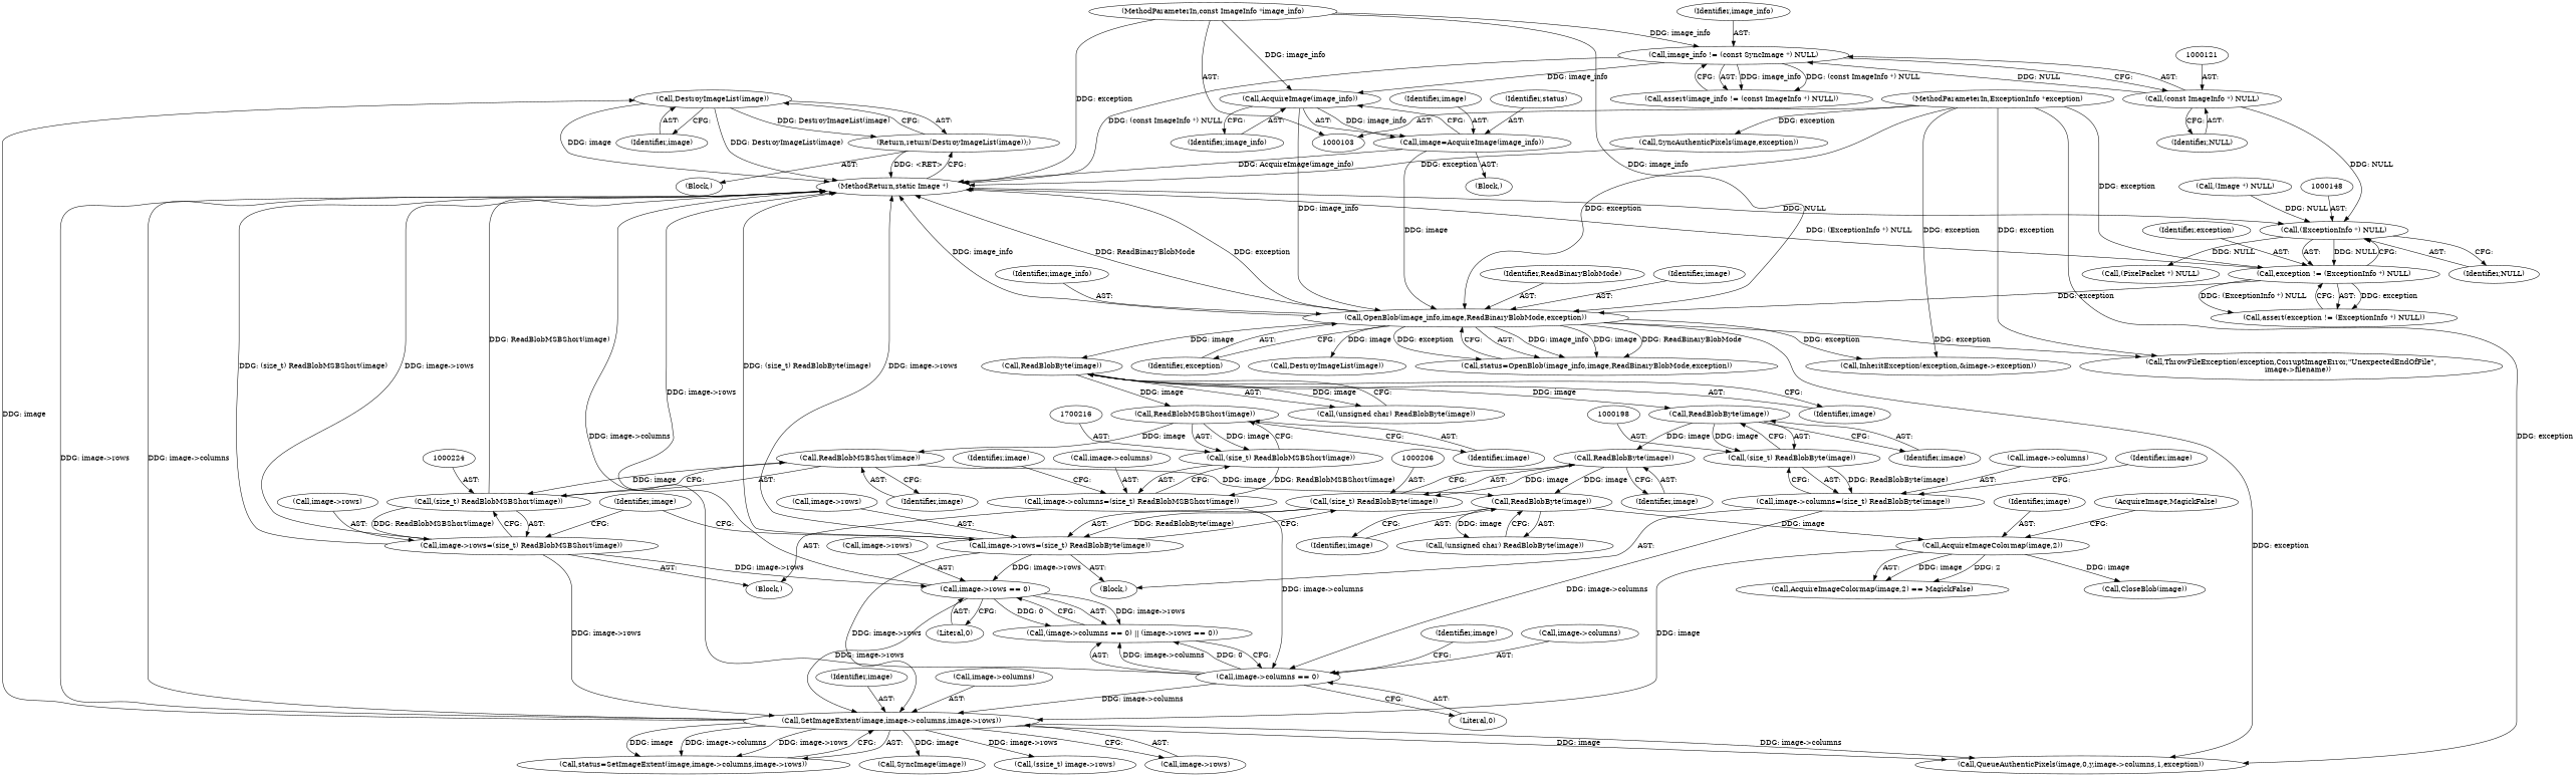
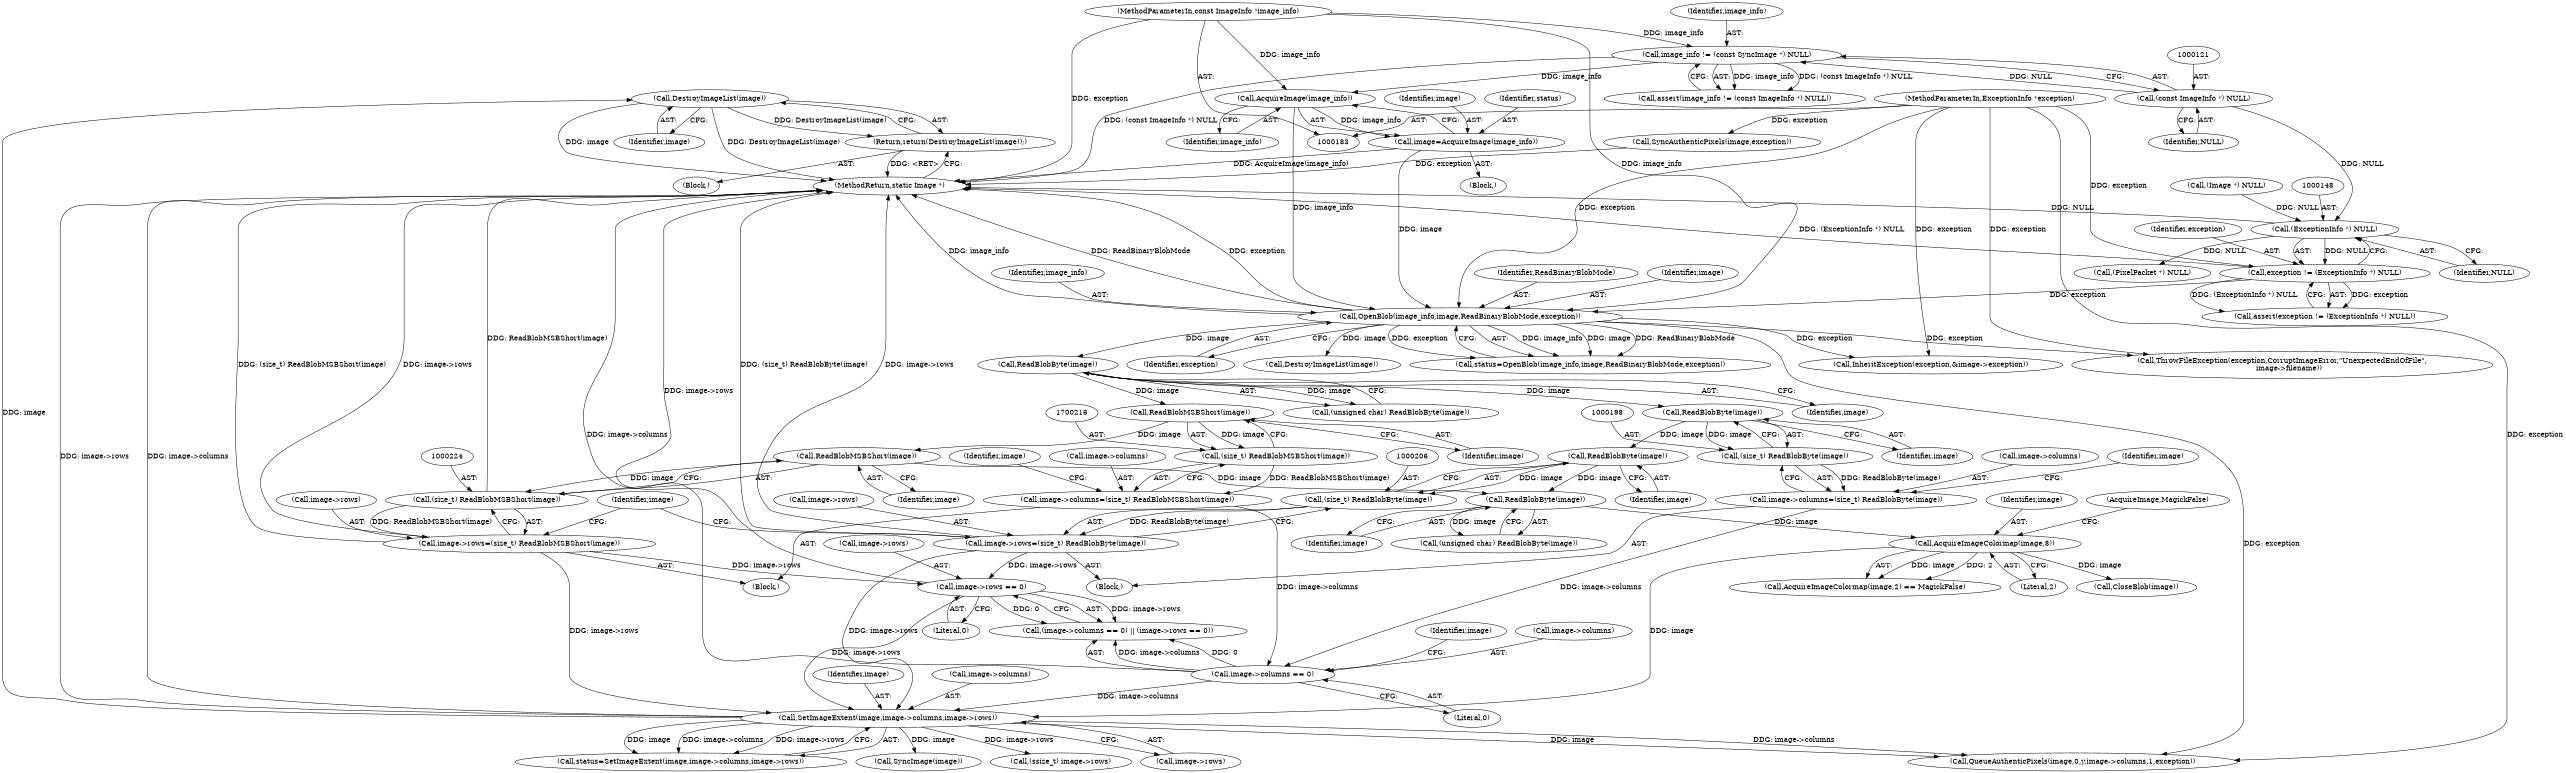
  digraph {
    n1 [label="(Call,DestroyImageList(image))"]
    n2 [label="(Return,return(DestroyImageList(image));)"]
    n3 [label="(MethodReturn,static Image *)"]
    n4 [label="(Identifier,image)"]
    n5 [label="(Block,)"]
    n6 [label="(Call,SetImageExtent(image,image->columns,image->rows))"]
    n7 [label="(Call,image->rows)"]
    n8 [label="(Call,QueueAuthenticPixels(image,0,y,image->columns,1,exception))"]
    n9 [label="(Call,status=SetImageExtent(image,image->columns,image->rows))"]
    n10 [label="(Call,SyncImage(image))"]
    n11 [label="(Call,(ssize_t) image->rows)"]
-   n12 [label="(Call,AcquireImageColormap(image,2))"]
+   n12 [label="(Call,AcquireImageColormap(image,8))"]
    n13 [label="(Call,CloseBlob(image))"]
    n14 [label="(Call,AcquireImageColormap(image,2) == MagickFalse)"]
+   n15 [label="(Literal,2)"]
    n16 [label="(Call,ReadBlobByte(image))"]
    n17 [label="(Identifier,image)"]
    n18 [label="(Call,(unsigned char) ReadBlobByte(image))"]
    n19 [label="(Call,ReadBlobMSBShort(image))"]
    n20 [label="(Call,(size_t) ReadBlobMSBShort(image))"]
    n21 [label="(Identifier,image)"]
    n22 [label="(Call,image->rows=(size_t) ReadBlobMSBShort(image))"]
    n23 [label="(Call,ReadBlobMSBShort(image))"]
    n24 [label="(Call,(size_t) ReadBlobMSBShort(image))"]
    n25 [label="(Identifier,image)"]
    n26 [label="(Call,image->columns=(size_t) ReadBlobMSBShort(image))"]
    n27 [label="(Call,ReadBlobByte(image))"]
    n28 [label="(Call,ReadBlobByte(image))"]
    n29 [label="(Identifier,image)"]
    n30 [label="(Call,(unsigned char) ReadBlobByte(image))"]
    n31 [label="(Call,ReadBlobByte(image))"]
    n32 [label="(Call,(size_t) ReadBlobByte(image))"]
    n33 [label="(Identifier,image)"]
    n34 [label="(Call,OpenBlob(image_info,image,ReadBinaryBlobMode,exception))"]
    n35 [label="(Call,DestroyImageList(image))"]
    n36 [label="(Call,status=OpenBlob(image_info,image,ReadBinaryBlobMode,exception))"]
    n37 [label="(Call,ThrowFileException(exception,CorruptImageError,\"UnexpectedEndOfFile\",\n      image->filename))"]
    n38 [label="(Identifier,exception)"]
    n39 [label="(Call,InheritException(exception,&image->exception))"]
    n40 [label="(Call,AcquireImage(image_info))"]
    n41 [label="(Call,image=AcquireImage(image_info))"]
    n42 [label="(Identifier,image_info)"]
    n43 [label="(Block,)"]
    n44 [label="(Call,image_info != (const SyncImage *) NULL)"]
    n45 [label="(Call,(const ImageInfo *) NULL)"]
    n46 [label="(Call,assert(image_info != (const ImageInfo *) NULL))"]
    n47 [label="(Call,(ExceptionInfo *) NULL)"]
    n48 [label="(Identifier,NULL)"]
    n49 [label="(MethodParameterIn,const ImageInfo *image_info)"]
-   1000103
+   1000103 [label=1000183]
    n51 [label="(Call,exception != (ExceptionInfo *) NULL)"]
    n52 [label="(Identifier,NULL)"]
    n53 [label="(Call,(PixelPacket *) NULL)"]
    n54 [label="(Call,assert(exception != (ExceptionInfo *) NULL))"]
    n55 [label="(MethodParameterIn,ExceptionInfo *exception)"]
    n56 [label="(Call,SyncAuthenticPixels(image,exception))"]
    n57 [label="(Call,(Image *) NULL)"]
    n58 [label="(Call,(size_t) ReadBlobByte(image))"]
    n59 [label="(Identifier,image)"]
    n60 [label="(Call,image->rows=(size_t) ReadBlobByte(image))"]
    n61 [label="(Call,image->columns=(size_t) ReadBlobByte(image))"]
    n62 [label="(Call,image->columns == 0)"]
    n63 [label="(Call,(image->columns == 0) || (image->rows == 0))"]
    n64 [label="(Literal,0)"]
    n65 [label="(Call,image->rows == 0)"]
    n66 [label="(Block,)"]
    n67 [label="(Block,)"]
    n68 [label="(Literal,0)"]
    n69 [label="(Identifier,image)"]
    n70 [label="(Identifier,image)"]
    n71 [label="(Identifier,ReadBinaryBlobMode)"]
    n72 [label="(Call,image->columns)"]
    n73 [label="(Call,image->rows)"]
    n74 [label="(Call,image->columns)"]
    n75 [label="(AcquireImage,MagickFalse)"]
    n76 [label="(Identifier,status)"]
    n77 [label="(Call,image->columns)"]
    n78 [label="(Identifier,image)"]
    n79 [label="(Call,image->columns)"]
    n80 [label="(Identifier,image)"]
    n81 [label="(Identifier,image)"]
    n82 [label="(Identifier,image)"]
    n83 [label="(Call,image->rows)"]
    n84 [label="(Identifier,image)"]
    n85 [label="(Identifier,exception)"]
    n86 [label="(Identifier,image_info)"]
    n87 [label="(Identifier,image)"]
    n88 [label="(Identifier,image_info)"]
    n89 [label="(Call,image->rows)"]
    1000121
    1000148
    1000198
    n93 [label=1700216]
    1000224
    1000206
    n1 -> n2 [label="AST: "]
    n1 -> n2 [label="DDG: DestroyImageList(image)"]
    n1 -> n3 [label="DDG: image"]
    n1 -> n3 [label="DDG: DestroyImageList(image)"]
    n1 -> n4 [label="CFG: "]
    n2 -> n1 [label="CFG: "]
    n2 -> n3 [label="DDG: <RET>"]
    n2 -> n5 [label="AST: "]
    n3 -> n2 [label="CFG: "]
    n4 -> n1 [label="AST: "]
    n6 -> n1 [label="DDG: image"]
    n6 -> n3 [label="DDG: image->rows"]
    n6 -> n3 [label="DDG: image->columns"]
    n6 -> n7 [label="CFG: "]
    n6 -> n8 [label="DDG: image"]
    n6 -> n8 [label="DDG: image->columns"]
    n6 -> n9 [label="AST: "]
    n6 -> n9 [label="DDG: image"]
    n6 -> n9 [label="DDG: image->columns"]
    n6 -> n9 [label="DDG: image->rows"]
    n6 -> n10 [label="DDG: image"]
    n6 -> n11 [label="DDG: image->rows"]
    n7 -> n6 [label="AST: "]
    n9 -> n6 [label="CFG: "]
    n12 -> n6 [label="DDG: image"]
    n12 -> n13 [label="DDG: image"]
    n12 -> n14 [label="AST: "]
    n12 -> n14 [label="DDG: image"]
    n12 -> n14 [label="DDG: 2"]
+   n12 -> n15 [label="CFG: "]
+   n15 -> n12 [label="AST: "]
    n16 -> n12 [label="DDG: image"]
    n16 -> n17 [label="CFG: "]
    n16 -> n18 [label="AST: "]
    n16 -> n18 [label="DDG: image"]
    n17 -> n16 [label="AST: "]
    n18 -> n16 [label="CFG: "]
    n19 -> n16 [label="DDG: image"]
    n19 -> n20 [label="AST: "]
    n19 -> n20 [label="DDG: image"]
    n19 -> n21 [label="CFG: "]
    n20 -> n3 [label="DDG: ReadBlobMSBShort(image)"]
    n20 -> n19 [label="CFG: "]
    n20 -> n22 [label="AST: "]
    n20 -> n22 [label="DDG: ReadBlobMSBShort(image)"]
    n21 -> n19 [label="AST: "]
    n22 -> n3 [label="DDG: (size_t) ReadBlobMSBShort(image)"]
    n22 -> n3 [label="DDG: image->rows"]
    n22 -> n6 [label="DDG: image->rows"]
    n22 -> n20 [label="CFG: "]
    n22 -> n65 [label="DDG: image->rows"]
    n22 -> n67 [label="AST: "]
    n23 -> n19 [label="DDG: image"]
    n23 -> n24 [label="AST: "]
    n23 -> n24 [label="DDG: image"]
    n23 -> n25 [label="CFG: "]
    n24 -> n23 [label="CFG: "]
    n24 -> n26 [label="AST: "]
    n24 -> n26 [label="DDG: ReadBlobMSBShort(image)"]
    n25 -> n23 [label="AST: "]
    n26 -> n24 [label="CFG: "]
    n26 -> n62 [label="DDG: image->columns"]
    n26 -> n67 [label="AST: "]
    n27 -> n23 [label="DDG: image"]
    n27 -> n28 [label="DDG: image"]
    n27 -> n29 [label="CFG: "]
    n27 -> n30 [label="AST: "]
    n27 -> n30 [label="DDG: image"]
    n28 -> n31 [label="DDG: image"]
    n28 -> n32 [label="AST: "]
    n28 -> n32 [label="DDG: image"]
    n28 -> n33 [label="CFG: "]
    n29 -> n27 [label="AST: "]
    n30 -> n27 [label="CFG: "]
    n31 -> n16 [label="DDG: image"]
    n31 -> n58 [label="AST: "]
    n31 -> n58 [label="DDG: image"]
    n31 -> n59 [label="CFG: "]
    n32 -> n28 [label="CFG: "]
    n32 -> n61 [label="AST: "]
    n32 -> n61 [label="DDG: ReadBlobByte(image)"]
    n33 -> n28 [label="AST: "]
    n34 -> n3 [label="DDG: exception"]
    n34 -> n3 [label="DDG: image_info"]
    n34 -> n3 [label="DDG: ReadBinaryBlobMode"]
    n34 -> n8 [label="DDG: exception"]
    n34 -> n27 [label="DDG: image"]
    n34 -> n35 [label="DDG: image"]
    n34 -> n36 [label="AST: "]
    n34 -> n36 [label="DDG: image_info"]
    n34 -> n36 [label="DDG: image"]
    n34 -> n36 [label="DDG: ReadBinaryBlobMode"]
    n34 -> n36 [label="DDG: exception"]
    n34 -> n37 [label="DDG: exception"]
    n34 -> n38 [label="CFG: "]
    n34 -> n39 [label="DDG: exception"]
    n36 -> n34 [label="CFG: "]
    n38 -> n34 [label="AST: "]
    n40 -> n34 [label="DDG: image_info"]
    n40 -> n41 [label="AST: "]
    n40 -> n41 [label="DDG: image_info"]
    n40 -> n42 [label="CFG: "]
    n41 -> n3 [label="DDG: AcquireImage(image_info)"]
    n41 -> n34 [label="DDG: image"]
    n41 -> n40 [label="CFG: "]
    n41 -> n43 [label="AST: "]
    n42 -> n40 [label="AST: "]
    n44 -> n3 [label="DDG: (const ImageInfo *) NULL"]
    n44 -> n40 [label="DDG: image_info"]
    n44 -> n45 [label="CFG: "]
    n44 -> n46 [label="AST: "]
    n44 -> n46 [label="DDG: image_info"]
    n44 -> n46 [label="DDG: (const ImageInfo *) NULL"]
    n45 -> n44 [label="AST: "]
    n45 -> n44 [label="DDG: NULL"]
    n45 -> n47 [label="DDG: NULL"]
    n45 -> n48 [label="CFG: "]
    n46 -> n44 [label="CFG: "]
-   n3 -> n47 [label="DDG: NULL"]
+   n47 -> n3 [label="DDG: NULL"]
    n47 -> n51 [label="AST: "]
    n47 -> n51 [label="DDG: NULL"]
    n47 -> n52 [label="CFG: "]
    n47 -> n53 [label="DDG: NULL"]
    n48 -> n45 [label="AST: "]
    n49 -> n3 [label="DDG: exception"]
    n49 -> n34 [label="DDG: image_info"]
    n49 -> n40 [label="DDG: image_info"]
    n49 -> n44 [label="DDG: image_info"]
    n49 -> 1000103 [label="AST: "]
    n51 -> n3 [label="DDG: (ExceptionInfo *) NULL"]
    n51 -> n34 [label="DDG: exception"]
    n51 -> n47 [label="CFG: "]
    n51 -> n54 [label="AST: "]
    n51 -> n54 [label="DDG: exception"]
    n51 -> n54 [label="DDG: (ExceptionInfo *) NULL"]
    n52 -> n47 [label="AST: "]
    n54 -> n51 [label="CFG: "]
    n55 -> n8 [label="DDG: exception"]
    n55 -> n34 [label="DDG: exception"]
    n55 -> n37 [label="DDG: exception"]
    n55 -> n39 [label="DDG: exception"]
    n55 -> 1000103 [label="AST: "]
    n55 -> n51 [label="DDG: exception"]
    n55 -> n56 [label="DDG: exception"]
    n56 -> n3 [label="DDG: exception"]
    n57 -> n47 [label="DDG: NULL"]
    n58 -> n31 [label="CFG: "]
    n58 -> n60 [label="AST: "]
    n58 -> n60 [label="DDG: ReadBlobByte(image)"]
    n59 -> n31 [label="AST: "]
    n60 -> n3 [label="DDG: (size_t) ReadBlobByte(image)"]
    n60 -> n3 [label="DDG: image->rows"]
    n60 -> n6 [label="DDG: image->rows"]
    n60 -> n58 [label="CFG: "]
    n60 -> n65 [label="DDG: image->rows"]
    n60 -> n66 [label="AST: "]
    n61 -> n32 [label="CFG: "]
    n61 -> n62 [label="DDG: image->columns"]
    n61 -> n66 [label="AST: "]
    n62 -> n3 [label="DDG: image->columns"]
    n62 -> n6 [label="DDG: image->columns"]
    n62 -> n63 [label="AST: "]
    n62 -> n63 [label="DDG: image->columns"]
    n62 -> n63 [label="DDG: 0"]
    n62 -> n64 [label="CFG: "]
-   n63 -> n62 [label="CFG: "]
    n63 -> n65 [label="CFG: "]
    n64 -> n62 [label="AST: "]
    n65 -> n3 [label="DDG: image->rows"]
    n65 -> n6 [label="DDG: image->rows"]
    n65 -> n63 [label="AST: "]
    n65 -> n63 [label="DDG: image->rows"]
    n65 -> n63 [label="DDG: 0"]
    n65 -> n68 [label="CFG: "]
    n68 -> n65 [label="AST: "]
    n69 -> n41 [label="AST: "]
    n70 -> n26 [label="CFG: "]
    n71 -> n34 [label="AST: "]
    n72 -> n62 [label="AST: "]
    n73 -> n65 [label="AST: "]
    n74 -> n61 [label="AST: "]
    n75 -> n12 [label="CFG: "]
    n76 -> n41 [label="AST: "]
    n77 -> n26 [label="AST: "]
    n78 -> n6 [label="AST: "]
    n79 -> n6 [label="AST: "]
    n80 -> n34 [label="AST: "]
    n81 -> n61 [label="CFG: "]
    n82 -> n62 [label="CFG: "]
    n83 -> n60 [label="AST: "]
    n84 -> n12 [label="AST: "]
    n85 -> n51 [label="AST: "]
    n86 -> n34 [label="AST: "]
    n87 -> n22 [label="CFG: "]
    n87 -> n60 [label="CFG: "]
    n88 -> n44 [label="AST: "]
    n89 -> n22 [label="AST: "]
    1000121 -> n45 [label="AST: "]
    1000148 -> n47 [label="AST: "]
    1000198 -> n32 [label="AST: "]
    n93 -> n24 [label="AST: "]
    1000224 -> n20 [label="AST: "]
    1000206 -> n58 [label="AST: "]
  }
